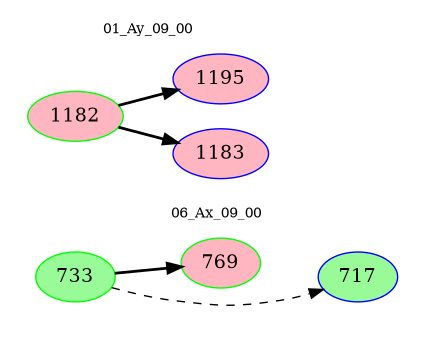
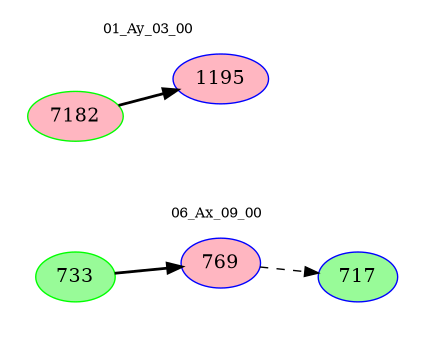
  digraph {
    rankdir=LR
    node [color=blue fillcolor=lightpink style=filled]
    edge [color=black style=bold]
    n1 [color=green fillcolor=palegreen label=733]
    n2 [fillcolor=palegreen label=717]
-   n3 [color=green label=769]
-   n4 [color=green label=1182]
-   n5 [label=1183]
+   n3 [label=769]
+   n4 [color=green label=7182]
    n6 [label=1195]
    subgraph cluster_1 {
      color=white
      fontsize=10
      label="06_Ax_09_00"
      n1
      n2
      n3
    }
    subgraph cluster_2 {
      color=white
      fontsize=10
-     label="01_Ay_09_00"
+     label="01_Ay_03_00"
      n4
-     n5
      n6
    }
-   n1 -> n2 [style=dashed]
+   n3 -> n2 [style=dashed]
    n1 -> n3
-   n4 -> n5
    n4 -> n6
  }
